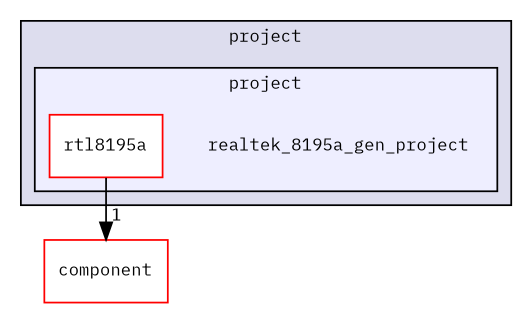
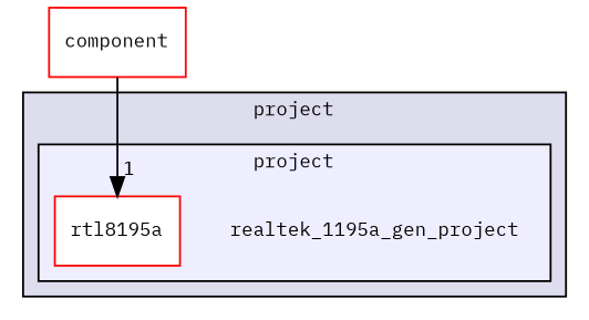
  digraph {
    compound=true
    fontname="IBM Plex Mono"
    node [fontname="IBM Plex Mono" fontsize=10 shape=box color=red fillcolor=white style=filled]
-   n1 [label=realtek_8195a_gen_project shape=plaintext color="" fillcolor="" style=""]
+   n1 [label=realtek_1195a_gen_project shape=plaintext color="" fillcolor="" style=""]
    n2 [label=rtl8195a]
    n3 [label=component]
    subgraph cluster_1 {
      bgcolor="#ddddee"
      fontsize=10
      label=project
      pencolor=black
      subgraph cluster_2 {
        bgcolor="#eeeeff"
        fontsize=10
        pencolor=black
        n1
        n2
      }
    }
-   n2 -> n3 [headlabel=1 labeldistance=1.5 labelfontname=Helvetica labelfontsize=10 fontname="IBM Plex Mono"]
+   n3 -> n2 [headlabel=1 labeldistance=1.5 labelfontname=Helvetica labelfontsize=10 fontname="IBM Plex Mono"]
  }
